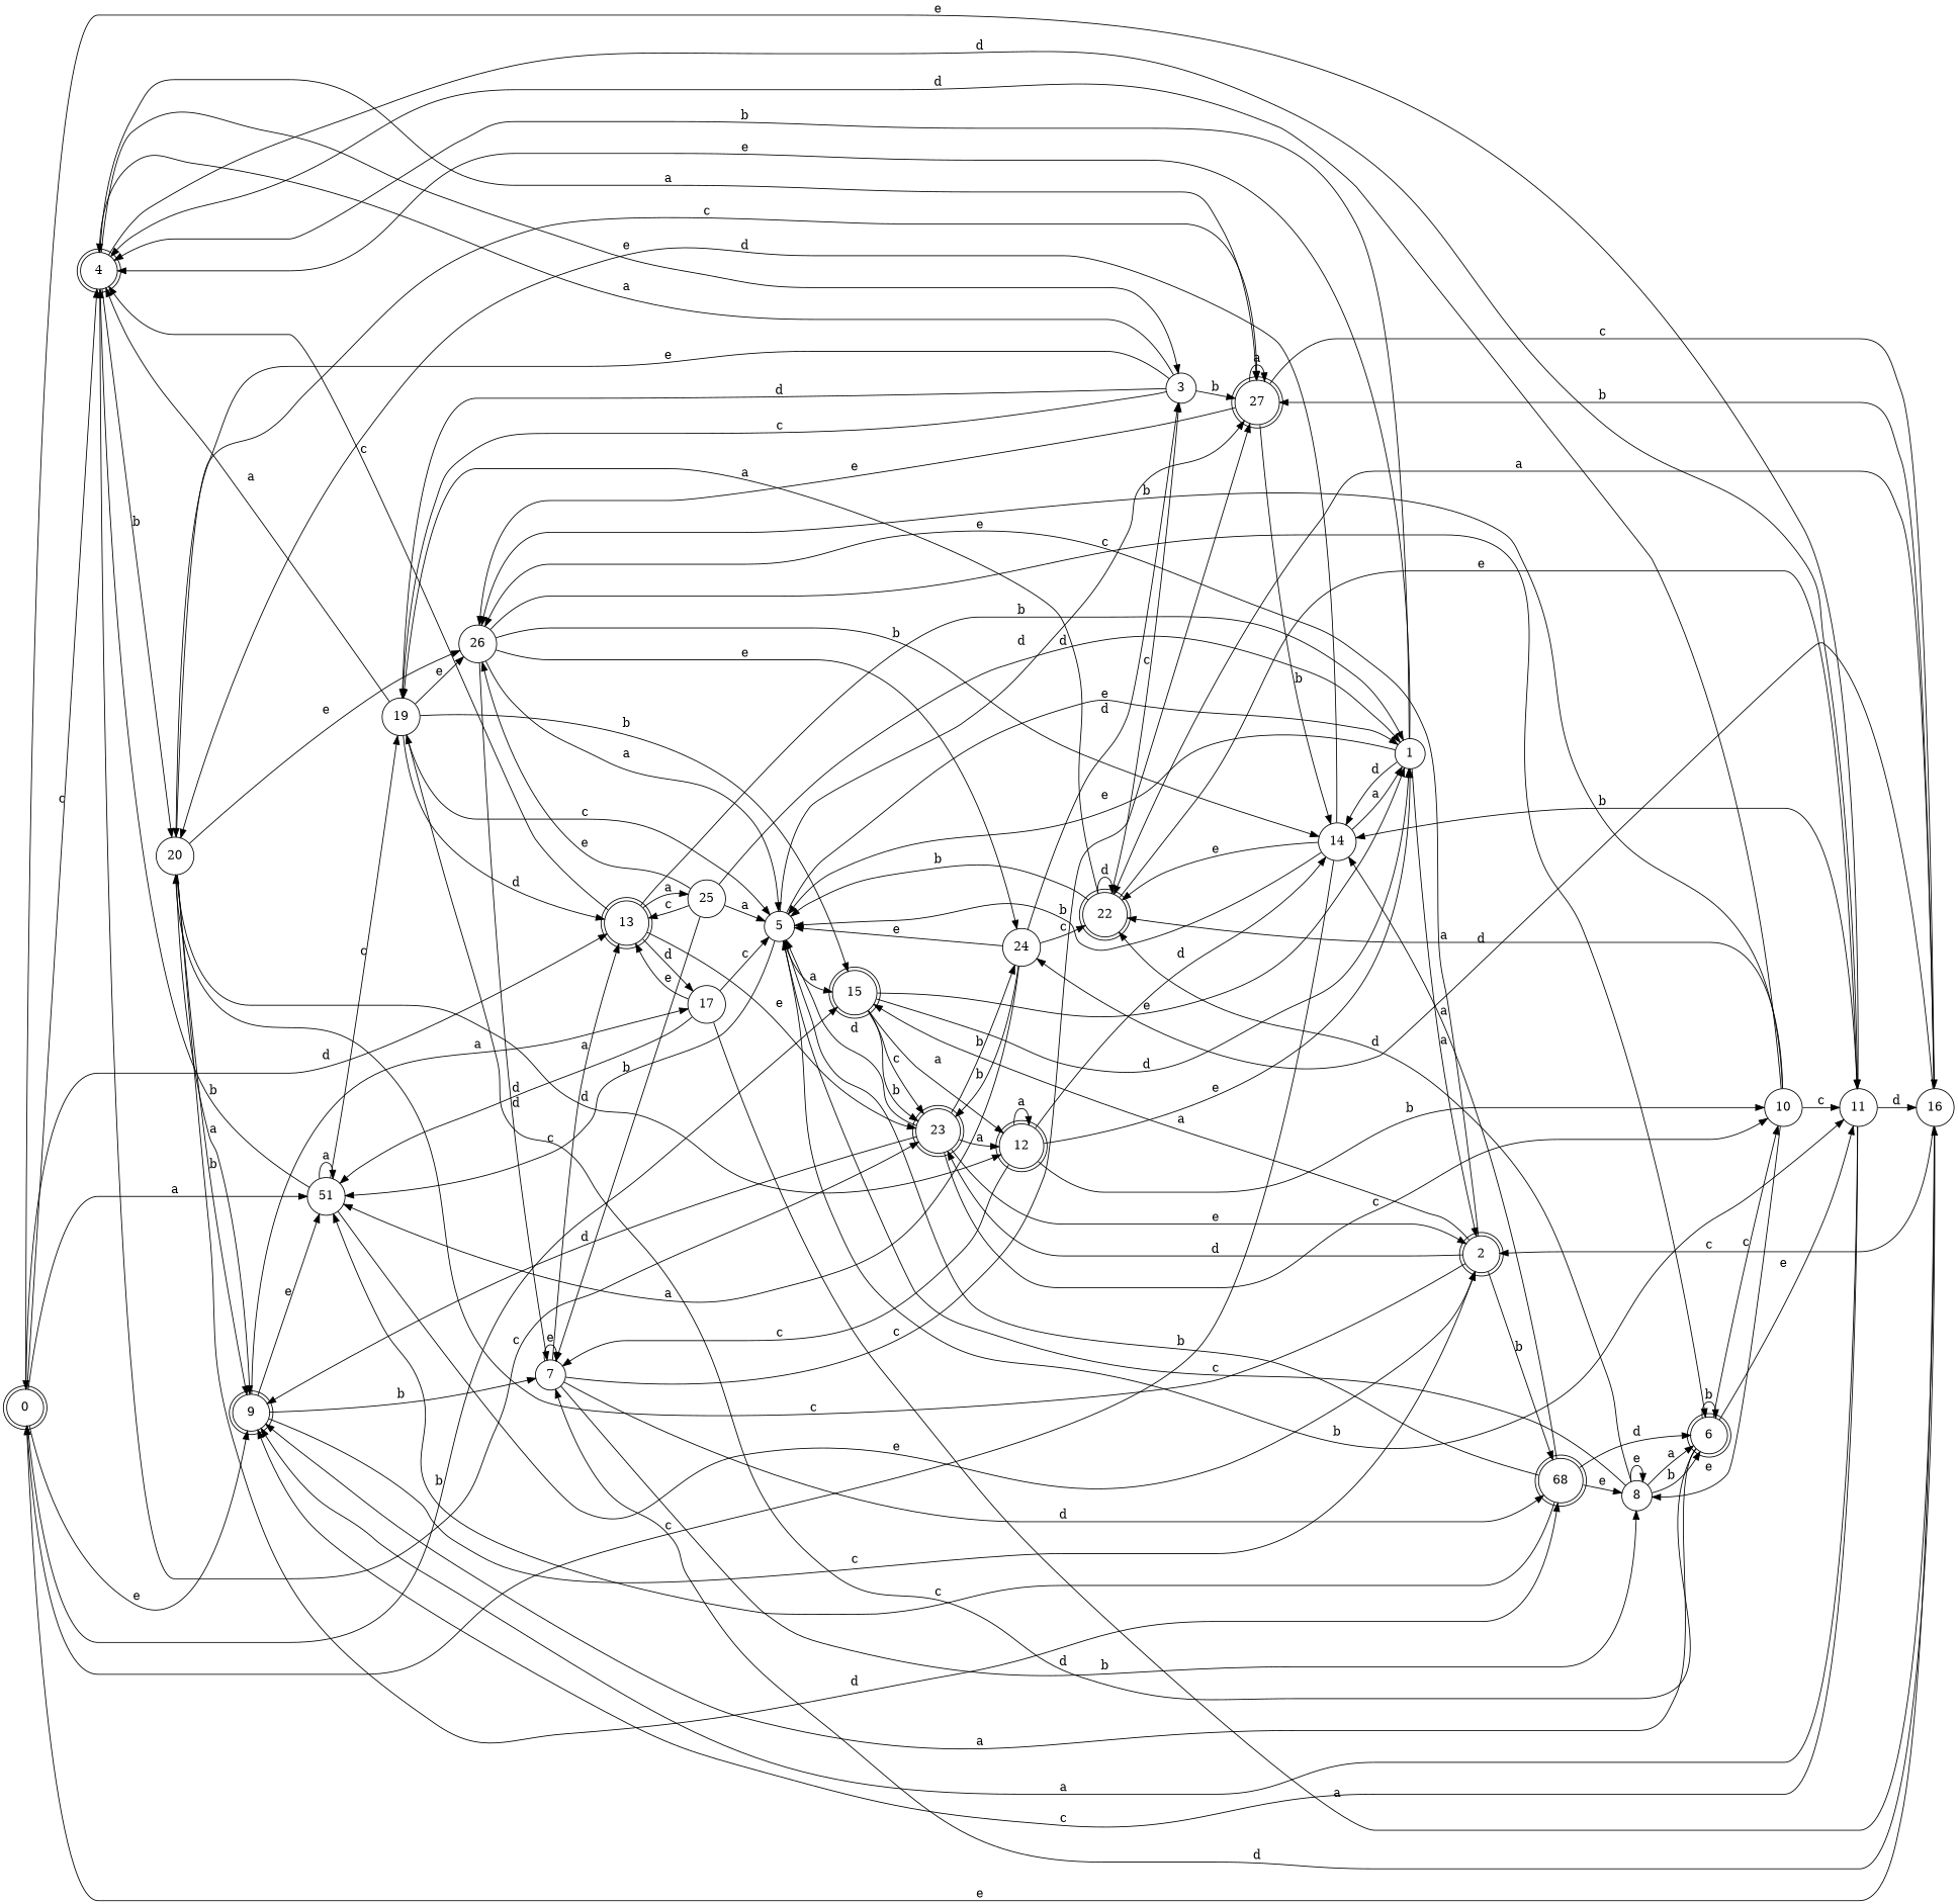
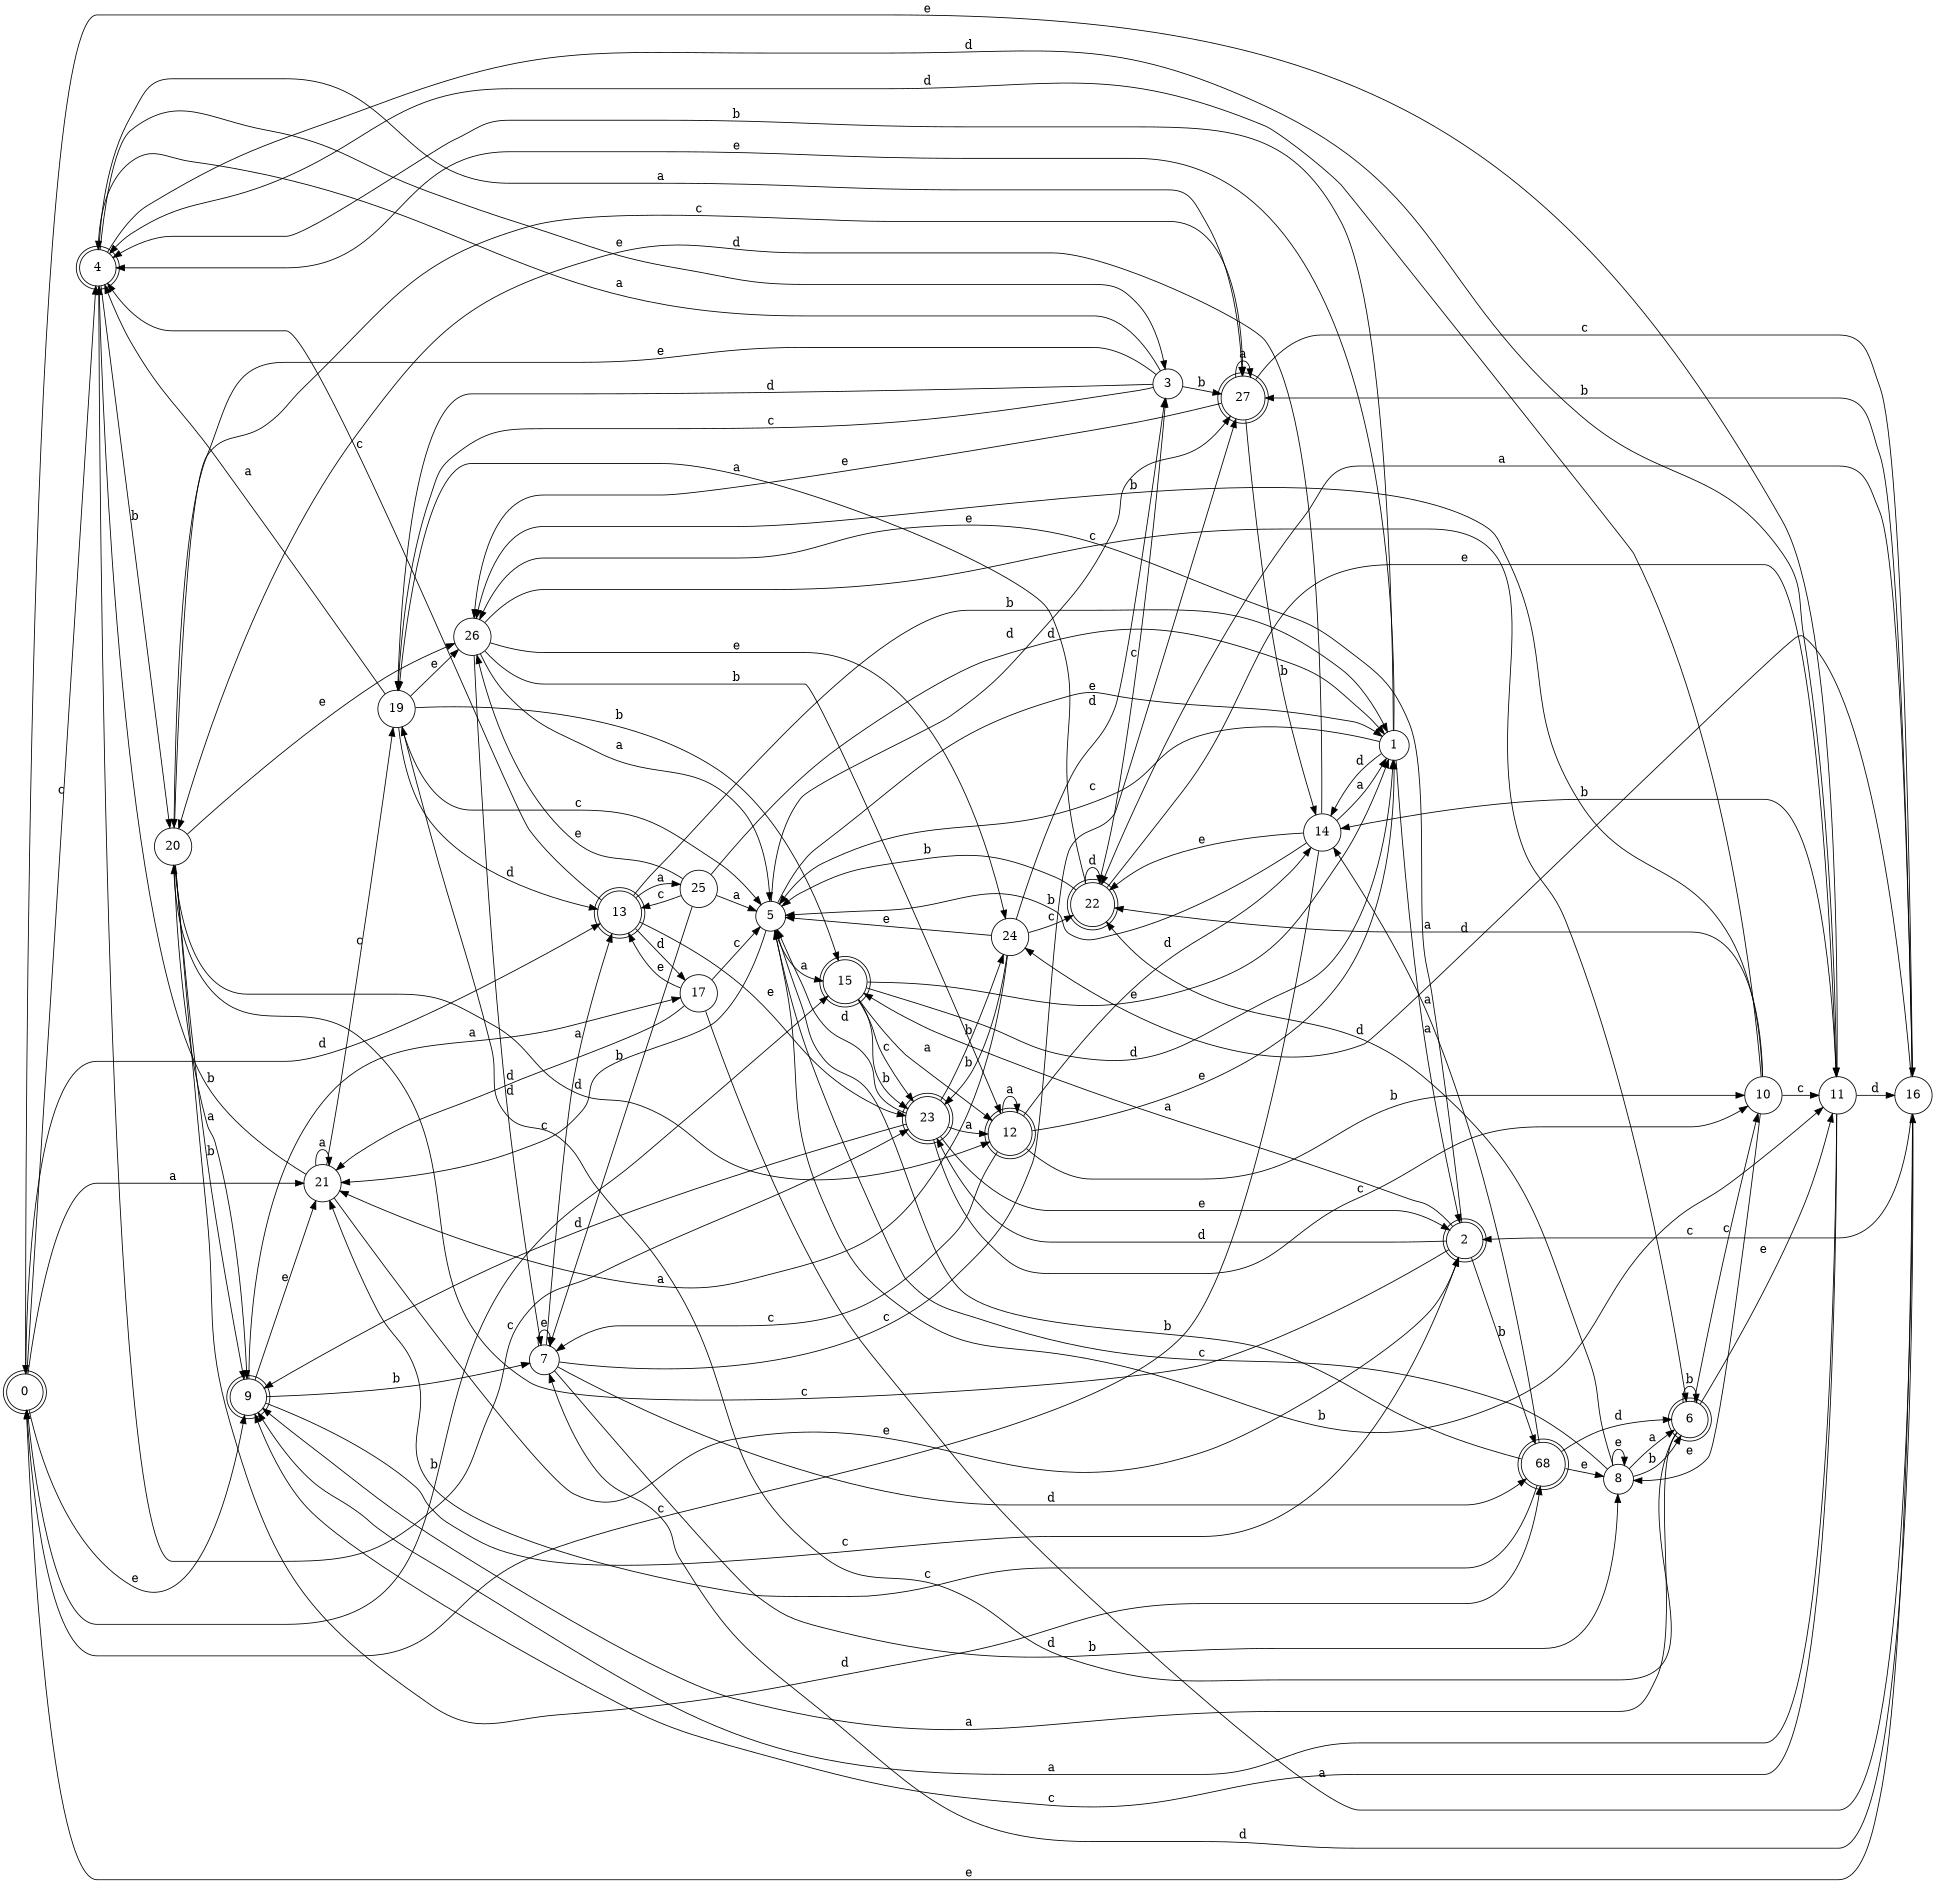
  digraph {
    rankdir=LR
    node [color=black fillcolor=white shape=circle style=filled]
    n1 [label=0 shape=doublecircle style="rounded,filled"]
    n2 [label=4 shape=doublecircle style="rounded,filled"]
    n3 [label=9 shape=doublecircle style="rounded,filled"]
    n4 [label=13 shape=doublecircle style="rounded,filled"]
    n5 [label=15 shape=doublecircle style="rounded,filled"]
-   n6 [label=51]
+   n6 [label=21]
    n7 [label=20]
    n8 [label=23 shape=doublecircle style="rounded,filled"]
    n9 [label=3]
    n10 [label=27 shape=doublecircle style="rounded,filled"]
    n11 [label=11]
    n12 [label=2 shape=doublecircle style="rounded,filled"]
    n13 [label=7]
    n14 [label=17]
    n15 [label=1]
    n16 [label=25]
    n17 [label=12 shape=doublecircle style="rounded,filled"]
    n18 [label=19]
    n19 [label=5]
    n20 [label=14]
    n21 [label=68 shape=doublecircle style="rounded,filled"]
    n22 [label=26]
    n23 [label=22 shape=doublecircle style="rounded,filled"]
    n24 [label=6 shape=doublecircle style="rounded,filled"]
    n25 [label=8]
    n26 [label=10]
    n27 [label=24]
    n28 [label=16]
    n1 -> n2 [label=c]
    n1 -> n3 [label=e]
    n1 -> n4 [label=d]
    n1 -> n5 [label=b]
    n1 -> n6 [label=a]
    n2 -> n7 [label=b]
    n2 -> n8 [label=c]
    n2 -> n9 [label=e]
    n2 -> n10 [label=a]
    n2 -> n11 [label=d]
    n3 -> n6 [label=e]
    n3 -> n12 [label=c]
    n3 -> n13 [label=b]
    n3 -> n14 [label=a]
    n4 -> n2 [label=c]
    n4 -> n8 [label=e]
    n4 -> n14 [label=d]
    n4 -> n15 [label=b]
    n4 -> n16 [label=a]
    n5 -> n8 [label=b]
    n5 -> n8 [label=c]
    n5 -> n15 [label=d]
    n5 -> n15 [label=e]
    n5 -> n17 [label=a]
    n6 -> n2 [label=b]
    n6 -> n6 [label=a]
    n6 -> n12 [label=e]
    n6 -> n18 [label=c]
    n7 -> n3 [label=a]
    n7 -> n3 [label=b]
    n7 -> n10 [label=c]
    n7 -> n17 [label=d]
    n7 -> n21 [label=d]
    n7 -> n22 [label=e]
    n8 -> n3 [label=d]
    n8 -> n12 [label=e]
    n8 -> n17 [label=a]
    n8 -> n19 [label=d]
    n8 -> n26 [label=c]
    n8 -> n27 [label=b]
    n9 -> n2 [label=a]
    n9 -> n7 [label=e]
    n9 -> n10 [label=b]
    n9 -> n18 [label=c]
    n9 -> n18 [label=d]
    n10 -> n10 [label=a]
    n10 -> n20 [label=b]
    n10 -> n22 [label=e]
    n10 -> n28 [label=c]
    n11 -> n1 [label=e]
    n11 -> n3 [label=a]
    n11 -> n3 [label=c]
    n11 -> n20 [label=b]
    n11 -> n28 [label=d]
    n12 -> n5 [label=a]
    n12 -> n7 [label=c]
    n12 -> n8 [label=d]
    n12 -> n21 [label=b]
    n12 -> n22 [label=e]
    n13 -> n4 [label=a]
    n13 -> n10 [label=c]
    n13 -> n13 [label=e]
    n13 -> n21 [label=d]
    n13 -> n25 [label=b]
    n14 -> n4 [label=e]
    n14 -> n6 [label=d]
    n14 -> n19 [label=c]
    n14 -> n28 [label=a]
    n15 -> n2 [label=b]
    n15 -> n2 [label=e]
    n15 -> n12 [label=a]
-   n15 -> n19 [label=e]
+   n15 -> n19 [label=c]
    n15 -> n20 [label=d]
    n16 -> n4 [label=c]
    n16 -> n13 [label=b]
    n16 -> n15 [label=d]
    n16 -> n19 [label=a]
    n16 -> n22 [label=e]
    n17 -> n13 [label=c]
    n17 -> n15 [label=e]
    n17 -> n17 [label=a]
    n17 -> n20 [label=d]
    n17 -> n26 [label=b]
    n18 -> n2 [label=a]
    n18 -> n4 [label=d]
    n18 -> n5 [label=b]
    n18 -> n19 [label=c]
    n18 -> n22 [label=e]
    n19 -> n5 [label=a]
    n19 -> n6 [label=c]
    n19 -> n10 [label=d]
    n19 -> n11 [label=b]
    n19 -> n15 [label=e]
    n20 -> n1 [label=c]
    n20 -> n7 [label=d]
    n20 -> n15 [label=a]
    n20 -> n19 [label=b]
    n20 -> n23 [label=e]
    n21 -> n6 [label=c]
    n21 -> n19 [label=b]
    n21 -> n20 [label=a]
    n21 -> n24 [label=d]
    n21 -> n25 [label=e]
    n22 -> n13 [label=d]
-   n22 -> n20 [label=b]
+   n22 -> n17 [label=b]
    n22 -> n19 [label=a]
    n22 -> n24 [label=c]
    n22 -> n27 [label=e]
    n23 -> n9 [label=c]
    n23 -> n11 [label=e]
    n23 -> n18 [label=a]
    n23 -> n19 [label=b]
    n23 -> n23 [label=d]
    n24 -> n3 [label=a]
    n24 -> n11 [label=e]
    n24 -> n18 [label=d]
    n24 -> n24 [label=b]
    n24 -> n26 [label=c]
    n25 -> n19 [label=c]
    n25 -> n23 [label=d]
    n25 -> n24 [label=a]
    n25 -> n24 [label=b]
    n25 -> n25 [label=e]
    n26 -> n2 [label=d]
    n26 -> n11 [label=c]
    n26 -> n22 [label=b]
    n26 -> n23 [label=a]
    n26 -> n25 [label=e]
    n27 -> n6 [label=a]
    n27 -> n8 [label=b]
    n27 -> n9 [label=d]
    n27 -> n19 [label=e]
    n27 -> n23 [label=c]
    n28 -> n1 [label=e]
    n28 -> n10 [label=b]
    n28 -> n12 [label=c]
    n28 -> n13 [label=d]
    n28 -> n23 [label=a]
    n28 -> n27 [label=d]
  }
